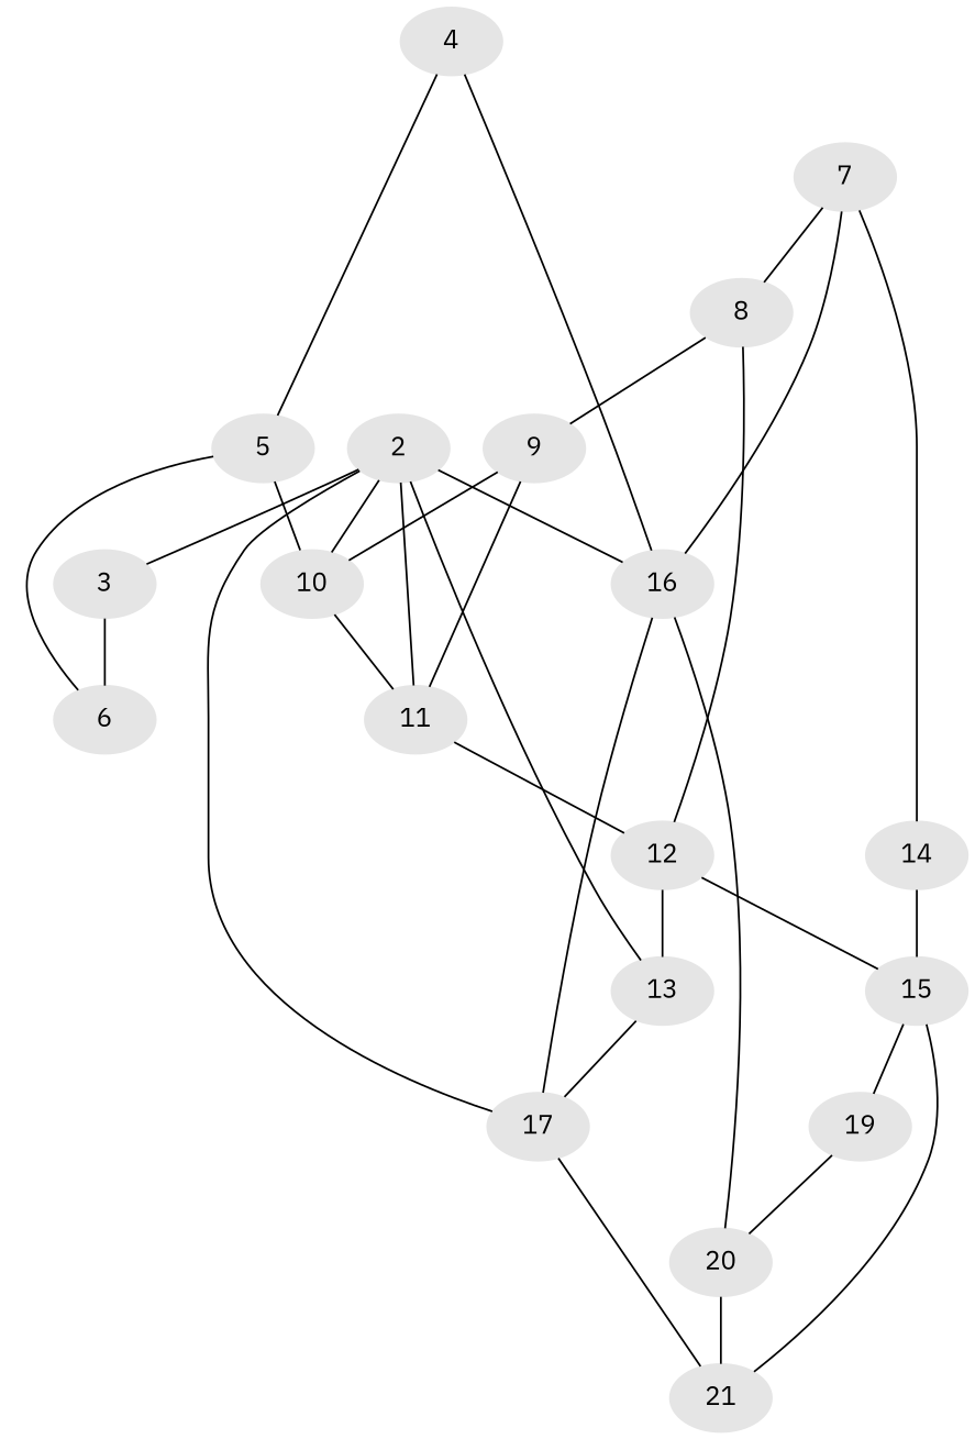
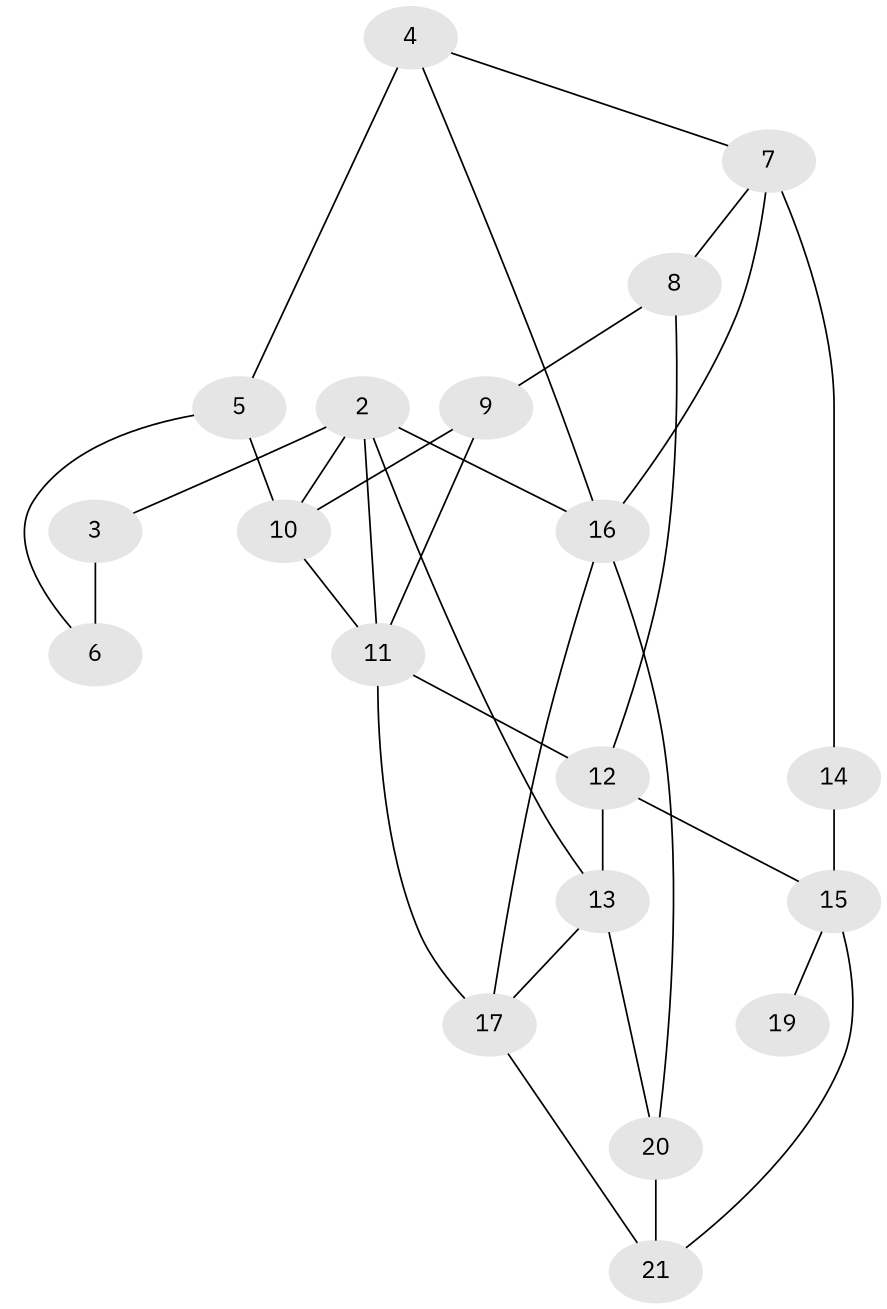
  graph {
    fontname="IBM Plex Sans"
    node [color=gray90 fontname="IBM Plex Sans" style=filled]
    edge [fontname="IBM Plex Sans" weight=1.0]
    2
    16
    3
    10
    11
    13
    17
    4
    5
    7
    20
    6
    12
    21
    8
    14
    9
    15
    19
    2 -- 16
    2 -- 3
    2 -- 10
    2 -- 11
    2 -- 13
-   2 -- 17
+   11 -- 17
    16 -- 17
    16 -- 20
    3 -- 6 [weight=2.0]
    10 -- 11
    11 -- 12
    13 -- 17
    17 -- 21 [weight=2.0]
    4 -- 16
    4 -- 5 [weight=2.0]
+   4 -- 7
    5 -- 10 [weight=2.0]
    5 -- 6
    7 -- 16
    7 -- 8
    7 -- 14 [weight=2.0]
    20 -- 21 [weight=2.0]
    12 -- 13 [weight=2.0]
    12 -- 15
    8 -- 12
    8 -- 9 [weight=2.0]
    14 -- 15 [weight=2.0]
    9 -- 10 [weight=2.0]
    9 -- 11
    15 -- 21
    15 -- 19
-   19 -- 20 [weight=2.0]
+   13 -- 20 [weight=2.0]
  }
